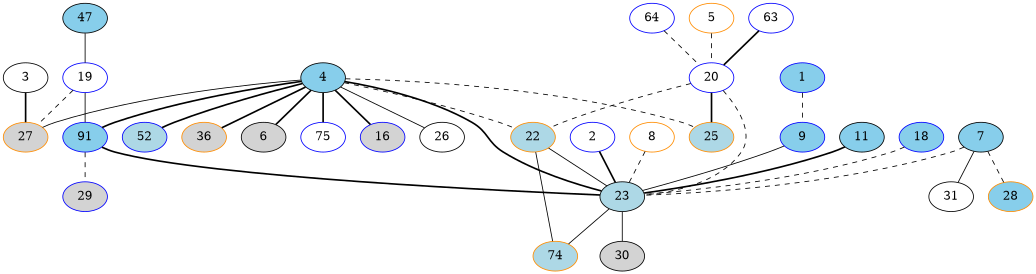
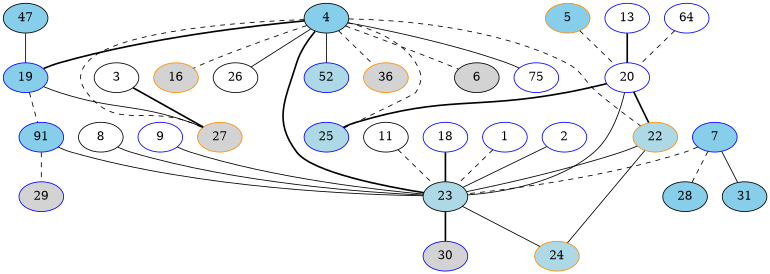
  graph {
    node [color=blue fillcolor=skyblue style=filled]
    edge [style=solid weight=1.0]
    23 [color=black fillcolor=lightblue]
-   1
-   24 [color=darkorange fillcolor=lightblue label=74]
-   30 [color=black fillcolor=lightgrey]
+   1 [fillcolor=white]
+   24 [color=darkorange fillcolor=lightblue]
+   30 [fillcolor=lightgrey]
    2 [fillcolor=white]
    3 [color=black fillcolor=white]
    27 [color=darkorange fillcolor=lightgrey]
    4 [color=black]
    6 [color=black fillcolor=lightgrey]
    n10 [fillcolor=white label=75]
-   16 [fillcolor=lightgrey]
+   16 [color=darkorange fillcolor=lightgrey]
    n12 [label=91]
    22 [color=darkorange fillcolor=lightblue]
-   25 [color=darkorange fillcolor=lightblue]
+   25 [fillcolor=lightblue]
    26 [color=black fillcolor=white]
    n16 [fillcolor=lightblue label=52]
    n17 [color=darkorange fillcolor=lightgrey label=36]
    29 [fillcolor=lightgrey]
-   5 [color=darkorange fillcolor=white]
+   5 [color=darkorange]
    20 [fillcolor=white]
-   7 [color=black]
-   28 [color=darkorange]
-   31 [color=black fillcolor=white]
-   8 [color=darkorange fillcolor=white]
-   9
-   11 [color=black]
-   13 [fillcolor=white label=63]
+   7
+   28 [color=black]
+   31 [color=black]
+   8 [color=black fillcolor=white]
+   9 [fillcolor=white]
+   11 [color=black fillcolor=white]
+   13 [fillcolor=white]
    n28 [fillcolor=white label=64]
    n29 [color=black label=47]
-   19 [fillcolor=white]
-   18
+   19
+   18 [fillcolor=white]
    23 -- 24
-   23 -- 30
-   1 -- 9 [style=dashed]
-   2 -- 23 [style=bold]
+   23 -- 30 [style=bold]
+   1 -- 23 [style=dashed]
+   2 -- 23
    3 -- 27 [style=bold]
    4 -- 23 [style=bold]
-   4 -- 27
-   4 -- 6 [style=bold]
-   4 -- n10 [style=bold]
-   4 -- 16 [style=bold]
-   4 -- n12 [style=bold]
+   4 -- 27 [style=dashed]
+   4 -- 6 [style=dashed]
+   4 -- n10
+   4 -- 16 [style=dashed]
+   4 -- 19 [style=bold]
    4 -- 22 [style=dashed]
    4 -- 25 [style=dashed]
    4 -- 26
-   4 -- n16 [style=bold]
-   4 -- n17 [style=bold]
-   n12 -- 23 [style=bold weight=2.0]
+   4 -- n16
+   4 -- n17 [style=dashed]
+   n12 -- 23 [weight=2.0]
    n12 -- 29 [style=dashed]
    22 -- 23
    22 -- 24
    5 -- 20 [style=dashed]
-   20 -- 23 [style=dashed]
-   20 -- 22 [style=dashed]
+   20 -- 23
+   20 -- 22 [style=bold]
    20 -- 25 [style=bold]
    7 -- 23 [style=dashed]
    7 -- 28 [style=dashed]
    7 -- 31
-   8 -- 23 [style=dashed]
+   8 -- 23
    9 -- 23
-   11 -- 23 [style=bold]
+   11 -- 23 [style=dashed]
    13 -- 20 [style=bold]
    n28 -- 20 [style=dashed]
    n29 -- 19
-   19 -- 27 [style=dashed]
-   19 -- n12
-   18 -- 23 [style=dashed]
+   19 -- 27
+   19 -- n12 [style=dashed]
+   18 -- 23 [style=bold]
  }
